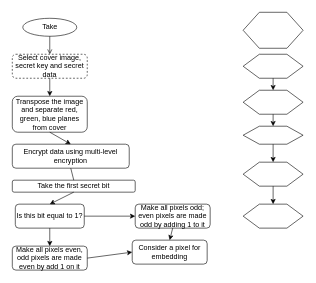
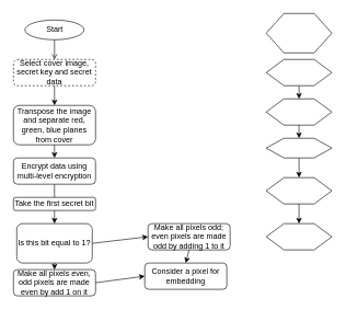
  <mxCell id="0" />
  <mxCell id="1" parent="0" />
- <mxCell id="2" value="Take" style="ellipse;whiteSpace=wrap;html=1;" vertex="1" parent="1"><mxGeometry x="37.5" y="30" width="90" height="30" as="geometry" /></mxCell>
+ <mxCell id="2" value="Start" style="ellipse;whiteSpace=wrap;html=1;" vertex="1" parent="1"><mxGeometry x="37.5" y="30" width="90" height="30" as="geometry" /></mxCell>
  <mxCell id="3" value="&lt;p align=&quot;center&quot; class=&quot;MsoNormal&quot;&gt;Select cover image, secret key and secret data&lt;/p&gt;" style="rounded=1;whiteSpace=wrap;html=1;dashed=1;" vertex="1" parent="1"><mxGeometry x="20" y="90" width="125" height="40" as="geometry" /></mxCell>
  <mxCell id="4" value="&lt;p align=&quot;center&quot; class=&quot;MsoNormal&quot;&gt;Transpose the image and separate red, green, blue planes from cover&lt;/p&gt;" style="rounded=1;whiteSpace=wrap;html=1;" vertex="1" parent="1"><mxGeometry x="20" y="160" width="125" height="60" as="geometry" /></mxCell>
- <mxCell id="5" value="&lt;p align=&quot;center&quot; class=&quot;MsoNormal&quot;&gt;Encrypt data using multi-level encryption&lt;/p&gt;" style="rounded=1;whiteSpace=wrap;html=1;" vertex="1" parent="1"><mxGeometry x="20" y="240" width="195" height="40" as="geometry" /></mxCell>
- <mxCell id="6" value="&lt;p align=&quot;center&quot; class=&quot;MsoNormal&quot;&gt;Take the first secret bit&lt;/p&gt;" style="rounded=1;whiteSpace=wrap;html=1;" vertex="1" parent="1"><mxGeometry x="20" y="300" width="205" height="20" as="geometry" /></mxCell>
- <mxCell id="7" value="&lt;p align=&quot;center&quot; class=&quot;MsoNormal&quot;&gt;Is this bit equal to 1?&lt;/p&gt;" style="rounded=1;whiteSpace=wrap;html=1;" vertex="1" parent="1"><mxGeometry x="25" y="340" width="115" height="40" as="geometry" /></mxCell>
+ <mxCell id="5" value="&lt;p align=&quot;center&quot; class=&quot;MsoNormal&quot;&gt;Encrypt data using multi-level encryption&lt;/p&gt;" style="rounded=1;whiteSpace=wrap;html=1;" vertex="1" parent="1"><mxGeometry x="20" y="240" width="125" height="40" as="geometry" /></mxCell>
+ <mxCell id="6" value="&lt;p align=&quot;center&quot; class=&quot;MsoNormal&quot;&gt;Take the first secret bit&lt;/p&gt;" style="rounded=1;whiteSpace=wrap;html=1;" vertex="1" parent="1"><mxGeometry x="20" y="300" width="125" height="20" as="geometry" /></mxCell>
+ <mxCell id="7" value="&lt;p align=&quot;center&quot; class=&quot;MsoNormal&quot;&gt;Is this bit equal to 1?&lt;/p&gt;" style="rounded=1;whiteSpace=wrap;html=1;" vertex="1" parent="1"><mxGeometry x="25" y="340" width="115" height="60" as="geometry" /></mxCell>
  <mxCell id="8" value="&lt;p align=&quot;center&quot; class=&quot;MsoNormal&quot;&gt;Make all pixels even, odd pixels are made even by add 1 on it&lt;/p&gt;" style="rounded=1;whiteSpace=wrap;html=1;" vertex="1" parent="1"><mxGeometry x="20" y="410" width="125" height="40" as="geometry" /></mxCell>
  <mxCell id="9" value="&lt;p align=&quot;center&quot; class=&quot;MsoNormal&quot;&gt;Make all pixels odd; even pixels are made odd by adding 1 to it&lt;/p&gt;" style="rounded=1;whiteSpace=wrap;html=1;" vertex="1" parent="1"><mxGeometry x="225" y="340" width="125" height="40" as="geometry" /></mxCell>
  <mxCell id="10" value="&lt;p align=&quot;center&quot; class=&quot;MsoNormal&quot;&gt;Consider a pixel for embedding&lt;/p&gt;" style="rounded=1;whiteSpace=wrap;html=1;" vertex="1" parent="1"><mxGeometry x="220" y="400" width="125" height="40" as="geometry" /></mxCell>
  <mxCell id="11" value="" style="endArrow=open;html=1;rounded=0;fontSize=10;exitX=0.5;exitY=1;exitDx=0;exitDy=0;entryX=0.5;entryY=0;entryDx=0;entryDy=0;" edge="1" parent="1" source="2" target="3"><mxGeometry width="50" height="50" relative="1" as="geometry"><mxPoint x="215" y="90" as="sourcePoint" /><mxPoint x="265" y="40" as="targetPoint" /></mxGeometry></mxCell>
  <mxCell id="12" value="" style="endArrow=classic;html=1;rounded=0;fontSize=10;exitX=0.5;exitY=1;exitDx=0;exitDy=0;entryX=0.5;entryY=0;entryDx=0;entryDy=0;" edge="1" parent="1" source="3" target="4"><mxGeometry width="50" height="50" relative="1" as="geometry"><mxPoint x="92.5" y="70" as="sourcePoint" /><mxPoint x="92.5" y="100" as="targetPoint" /></mxGeometry></mxCell>
  <mxCell id="13" value="" style="endArrow=classic;html=1;rounded=0;fontSize=10;exitX=0.5;exitY=1;exitDx=0;exitDy=0;entryX=0.5;entryY=0;entryDx=0;entryDy=0;" edge="1" parent="1" source="4" target="5"><mxGeometry width="50" height="50" relative="1" as="geometry"><mxPoint x="102.5" y="80" as="sourcePoint" /><mxPoint x="102.5" y="110" as="targetPoint" /></mxGeometry></mxCell>
  <mxCell id="14" value="" style="endArrow=none;html=1;rounded=0;fontSize=10;exitX=0.5;exitY=1;exitDx=0;exitDy=0;entryX=0.5;entryY=0;entryDx=0;entryDy=0;" edge="1" parent="1" source="5" target="6"><mxGeometry width="50" height="50" relative="1" as="geometry"><mxPoint x="245" y="290" as="sourcePoint" /><mxPoint x="245" y="320" as="targetPoint" /></mxGeometry></mxCell>
  <mxCell id="15" value="" style="endArrow=classic;html=1;rounded=0;fontSize=10;exitX=0.5;exitY=1;exitDx=0;exitDy=0;" edge="1" parent="1" source="7" target="8"><mxGeometry width="50" height="50" relative="1" as="geometry"><mxPoint x="185" y="350" as="sourcePoint" /><mxPoint x="185" y="380" as="targetPoint" /></mxGeometry></mxCell>
  <mxCell id="16" value="" style="endArrow=classic;html=1;rounded=0;fontSize=10;exitX=0.5;exitY=1;exitDx=0;exitDy=0;entryX=0.5;entryY=0;entryDx=0;entryDy=0;" edge="1" parent="1" source="6" target="7"><mxGeometry width="50" height="50" relative="1" as="geometry"><mxPoint x="205" y="300" as="sourcePoint" /><mxPoint x="205" y="330" as="targetPoint" /></mxGeometry></mxCell>
  <mxCell id="17" value="" style="endArrow=classic;html=1;rounded=0;fontSize=10;exitX=0.5;exitY=1;exitDx=0;exitDy=0;entryX=0.5;entryY=0;entryDx=0;entryDy=0;" edge="1" parent="1" source="9" target="10"><mxGeometry width="50" height="50" relative="1" as="geometry"><mxPoint x="195" y="340" as="sourcePoint" /><mxPoint x="195" y="370" as="targetPoint" /></mxGeometry></mxCell>
  <mxCell id="18" value="" style="endArrow=classic;html=1;rounded=0;fontSize=10;exitX=1;exitY=0.5;exitDx=0;exitDy=0;entryX=0;entryY=0.5;entryDx=0;entryDy=0;" edge="1" parent="1" source="7" target="9"><mxGeometry width="50" height="50" relative="1" as="geometry"><mxPoint x="195" y="400" as="sourcePoint" /><mxPoint x="195" y="430" as="targetPoint" /></mxGeometry></mxCell>
  <mxCell id="19" value="" style="endArrow=classic;html=1;rounded=0;fontSize=10;exitX=1;exitY=0.5;exitDx=0;exitDy=0;entryX=0;entryY=0.5;entryDx=0;entryDy=0;" edge="1" parent="1" source="8" target="10"><mxGeometry width="50" height="50" relative="1" as="geometry"><mxPoint x="175" y="420" as="sourcePoint" /><mxPoint x="175" y="450" as="targetPoint" /></mxGeometry></mxCell>
  <mxCell id="20" value="" style="verticalLabelPosition=bottom;verticalAlign=top;html=1;shape=hexagon;perimeter=hexagonPerimeter2;arcSize=6;size=0.27;fontSize=10;" vertex="1" parent="1"><mxGeometry x="405" y="20" width="100" height="60" as="geometry" /></mxCell>
  <mxCell id="21" value="" style="verticalLabelPosition=bottom;verticalAlign=top;html=1;shape=hexagon;perimeter=hexagonPerimeter2;arcSize=6;size=0.27;fontSize=10;" vertex="1" parent="1"><mxGeometry x="405" y="90" width="100" height="40" as="geometry" /></mxCell>
  <mxCell id="22" value="" style="verticalLabelPosition=bottom;verticalAlign=top;html=1;shape=hexagon;perimeter=hexagonPerimeter2;arcSize=6;size=0.27;fontSize=10;" vertex="1" parent="1"><mxGeometry x="405" y="150" width="100" height="40" as="geometry" /></mxCell>
  <mxCell id="23" value="" style="verticalLabelPosition=bottom;verticalAlign=top;html=1;shape=hexagon;perimeter=hexagonPerimeter2;arcSize=6;size=0.27;fontSize=10;" vertex="1" parent="1"><mxGeometry x="405" y="210" width="100" height="30" as="geometry" /></mxCell>
  <mxCell id="24" value="" style="verticalLabelPosition=bottom;verticalAlign=top;html=1;shape=hexagon;perimeter=hexagonPerimeter2;arcSize=6;size=0.27;fontSize=10;" vertex="1" parent="1"><mxGeometry x="405" y="270" width="100" height="40" as="geometry" /></mxCell>
  <mxCell id="25" value="" style="verticalLabelPosition=bottom;verticalAlign=top;html=1;shape=hexagon;perimeter=hexagonPerimeter2;arcSize=6;size=0.27;fontSize=10;" vertex="1" parent="1"><mxGeometry x="405" y="340" width="100" height="40" as="geometry" /></mxCell>
  <mxCell id="26" value="" style="endArrow=classic;html=1;rounded=0;fontSize=10;exitX=0.5;exitY=1;exitDx=0;exitDy=0;entryX=0.5;entryY=0;entryDx=0;entryDy=0;" edge="1" parent="1" source="21" target="22"><mxGeometry width="50" height="50" relative="1" as="geometry"><mxPoint x="485" y="130" as="sourcePoint" /><mxPoint x="485" y="160" as="targetPoint" /></mxGeometry></mxCell>
  <mxCell id="27" value="" style="endArrow=classic;html=1;rounded=0;fontSize=10;exitX=0.5;exitY=1;exitDx=0;exitDy=0;entryX=0.5;entryY=0;entryDx=0;entryDy=0;" edge="1" parent="1" source="22" target="23"><mxGeometry width="50" height="50" relative="1" as="geometry"><mxPoint x="495" y="200" as="sourcePoint" /><mxPoint x="495" y="230" as="targetPoint" /></mxGeometry></mxCell>
  <mxCell id="28" value="" style="endArrow=classic;html=1;rounded=0;fontSize=10;exitX=0.5;exitY=1;exitDx=0;exitDy=0;entryX=0.5;entryY=0;entryDx=0;entryDy=0;" edge="1" parent="1" source="23" target="24"><mxGeometry width="50" height="50" relative="1" as="geometry"><mxPoint x="505" y="250" as="sourcePoint" /><mxPoint x="505" y="280" as="targetPoint" /></mxGeometry></mxCell>
  <mxCell id="29" value="" style="endArrow=classic;html=1;rounded=0;fontSize=10;exitX=0.5;exitY=1;exitDx=0;exitDy=0;entryX=0.5;entryY=0;entryDx=0;entryDy=0;" edge="1" parent="1" source="24" target="25"><mxGeometry width="50" height="50" relative="1" as="geometry"><mxPoint x="505" y="320" as="sourcePoint" /><mxPoint x="505" y="350" as="targetPoint" /></mxGeometry></mxCell>
